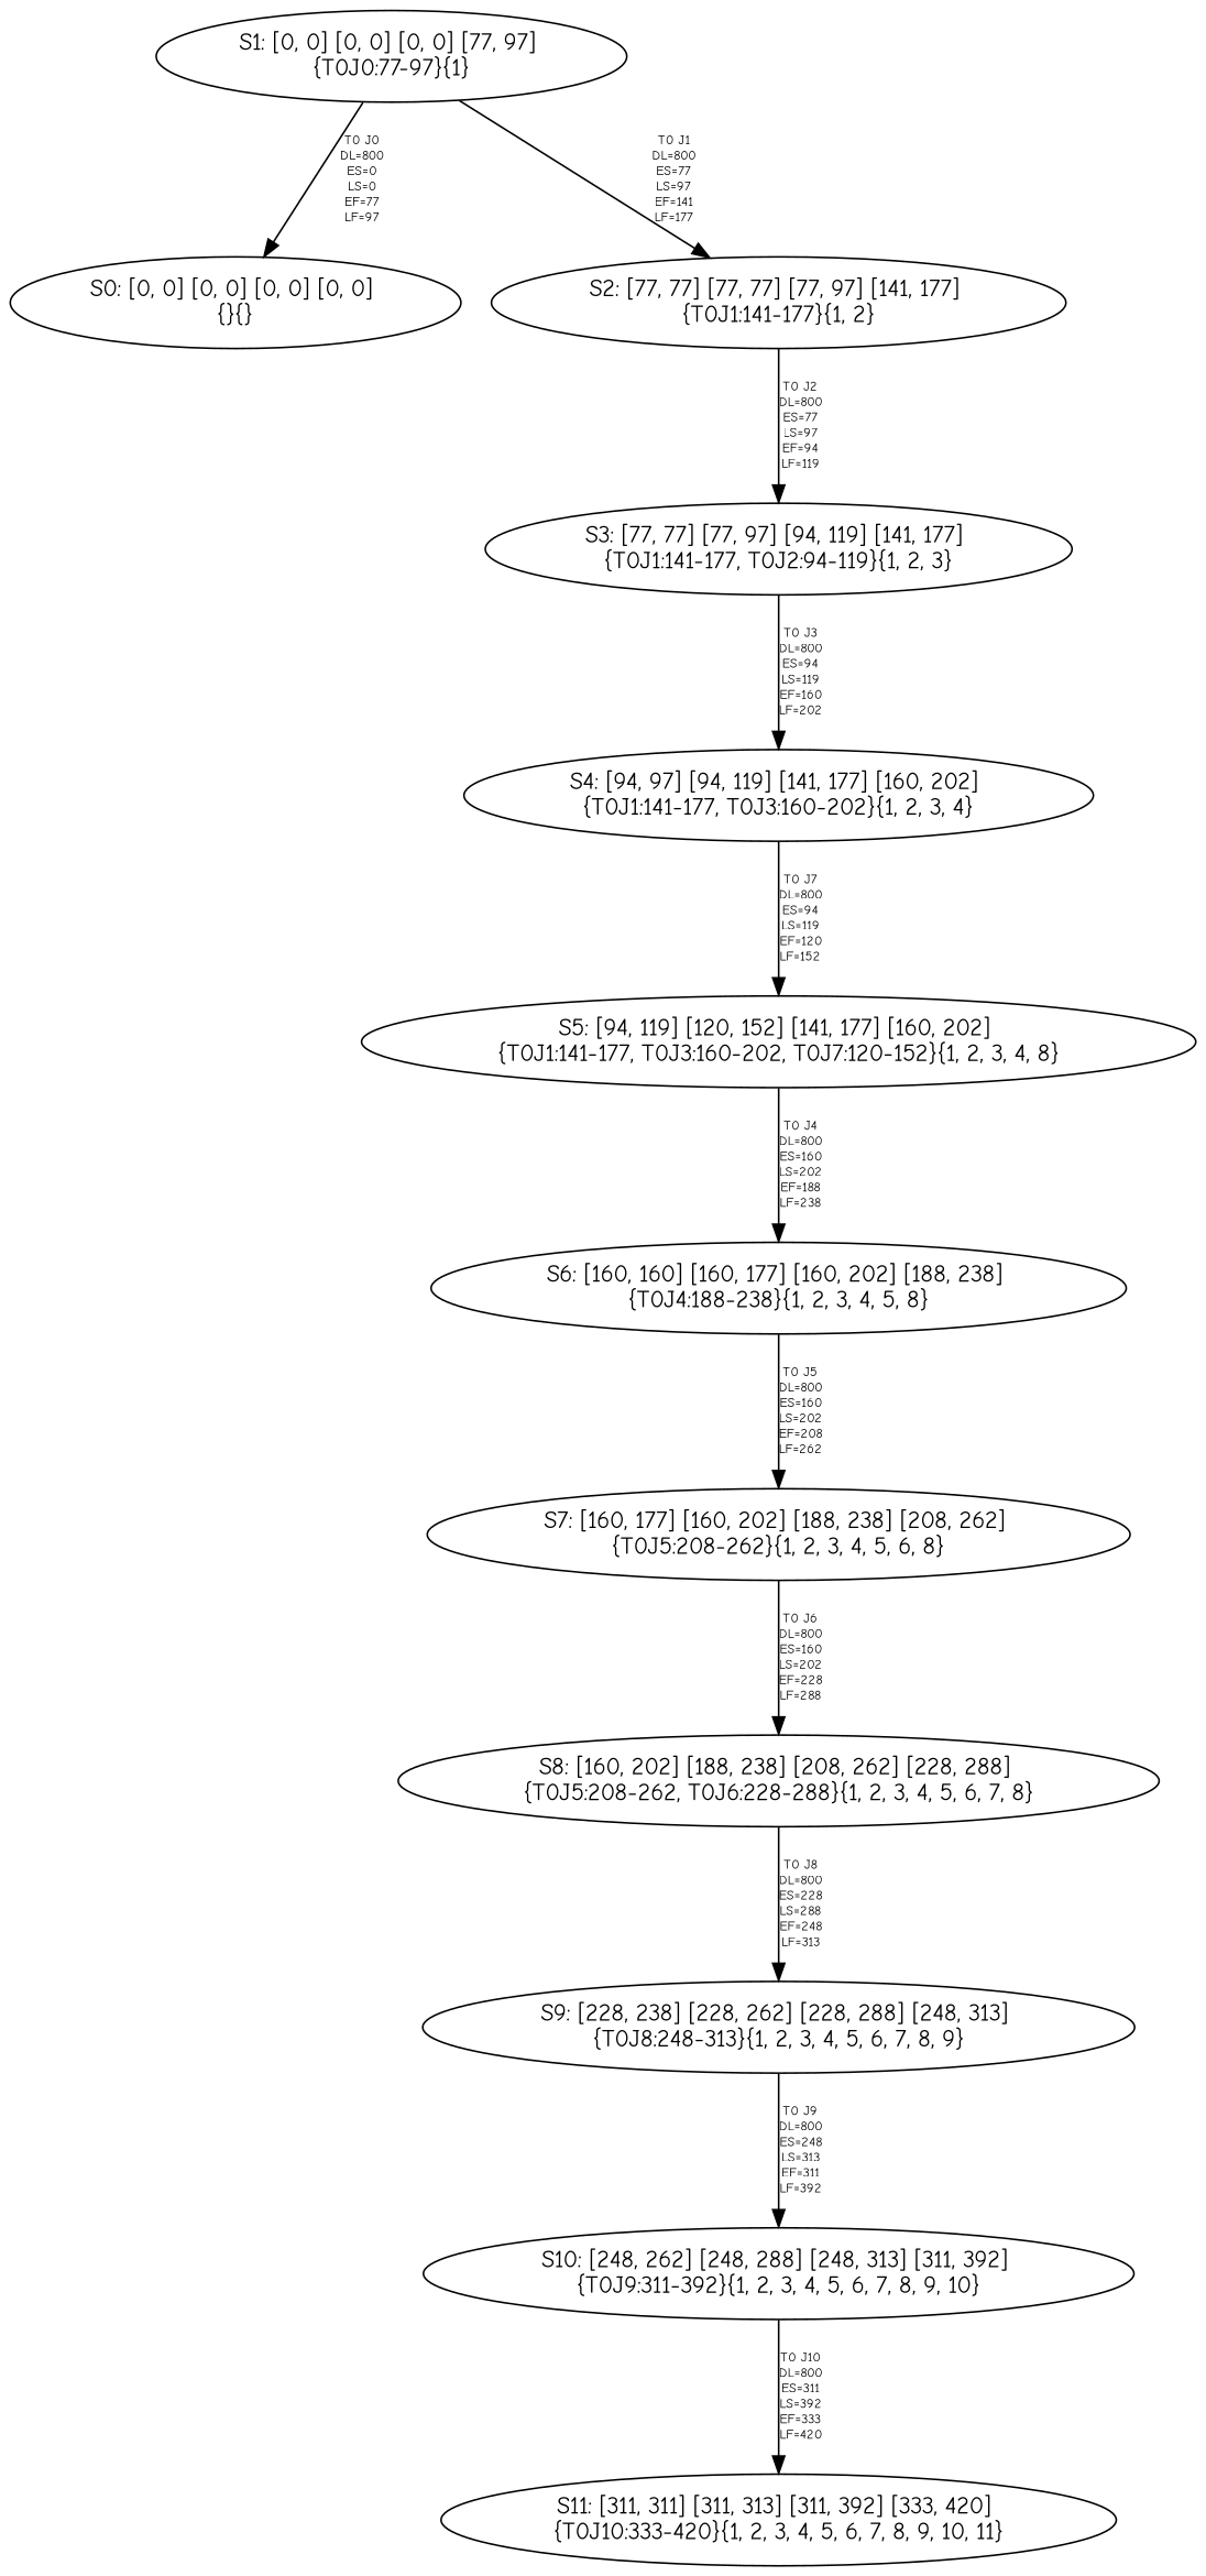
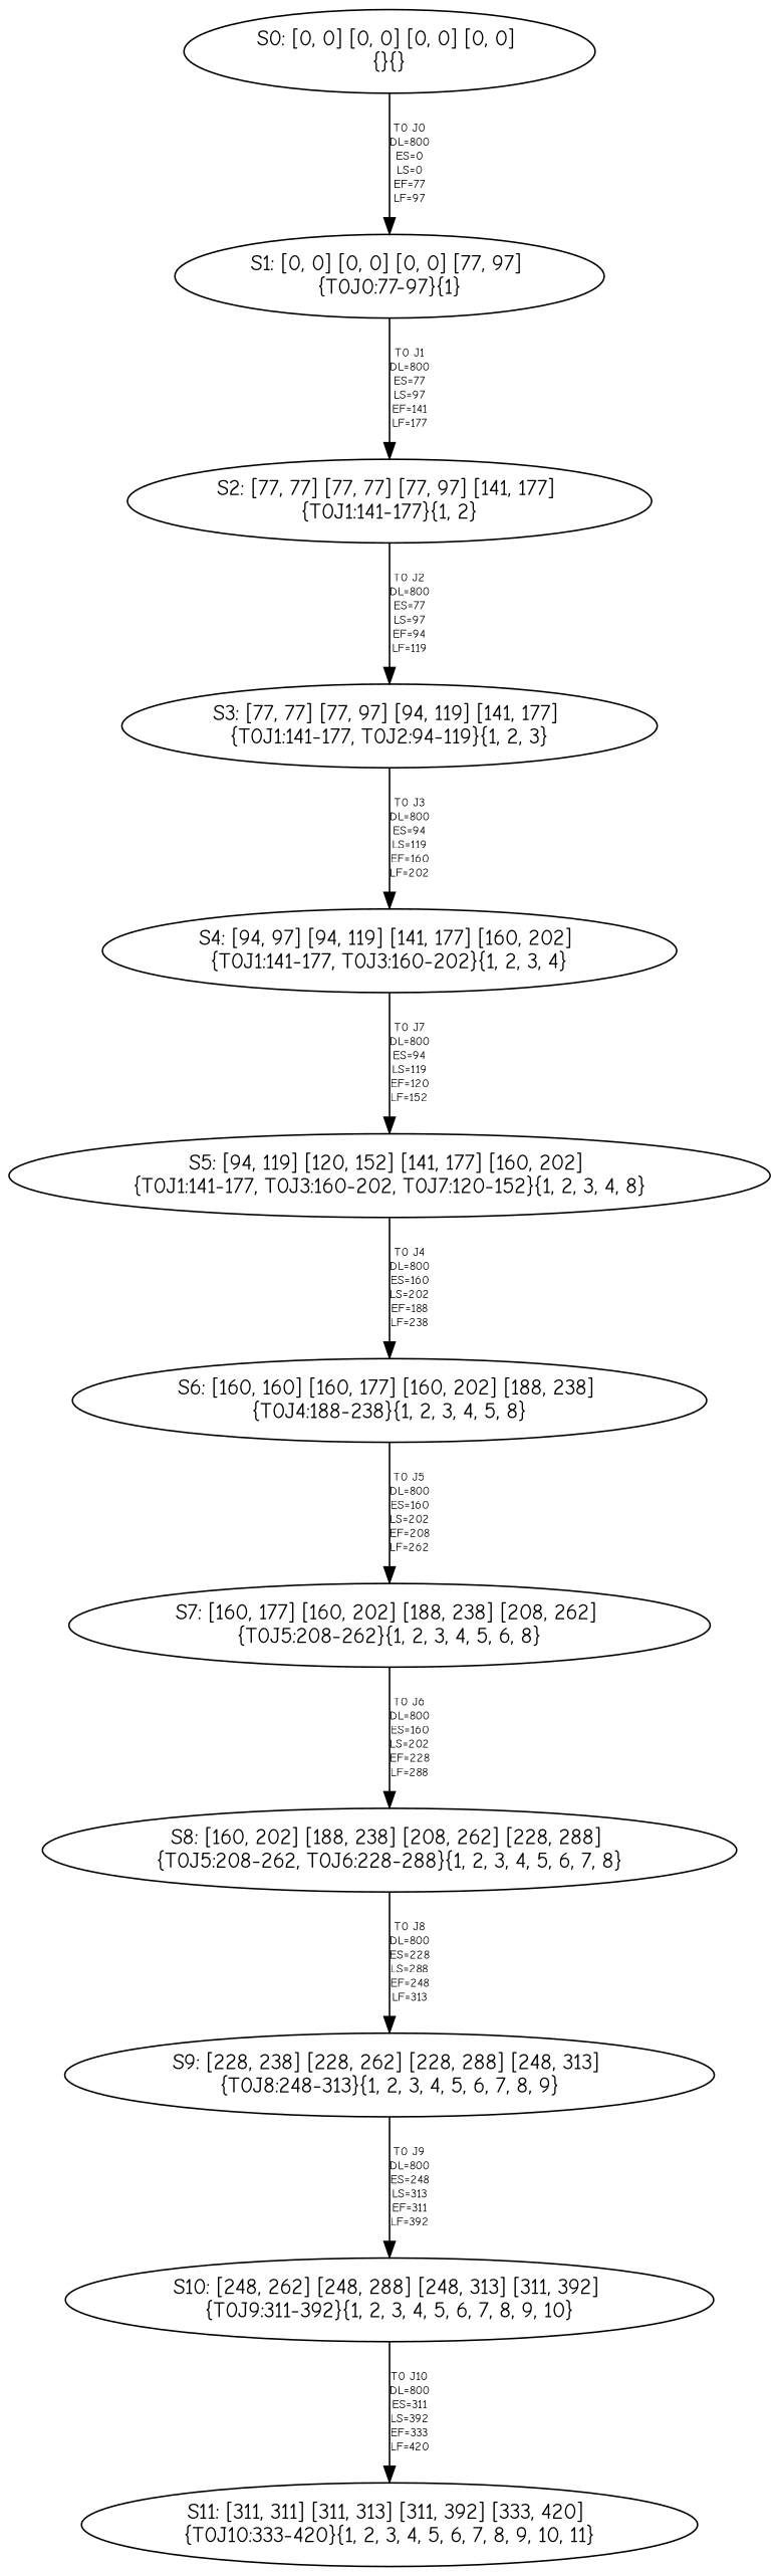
  digraph {
    fontname="Comic Neue"
    node [fontname="Comic Neue"]
    edge [fontsize=8 fontname="Comic Neue"]
    n1 [label="S0: [0, 0] [0, 0] [0, 0] [0, 0] \n{}{}"]
    n2 [label="S1: [0, 0] [0, 0] [0, 0] [77, 97] \n{T0J0:77-97}{1}"]
    n3 [label="S2: [77, 77] [77, 77] [77, 97] [141, 177] \n{T0J1:141-177}{1, 2}"]
    n4 [label="S3: [77, 77] [77, 97] [94, 119] [141, 177] \n{T0J1:141-177, T0J2:94-119}{1, 2, 3}"]
    n5 [label="S4: [94, 97] [94, 119] [141, 177] [160, 202] \n{T0J1:141-177, T0J3:160-202}{1, 2, 3, 4}"]
    n6 [label="S5: [94, 119] [120, 152] [141, 177] [160, 202] \n{T0J1:141-177, T0J3:160-202, T0J7:120-152}{1, 2, 3, 4, 8}"]
    n7 [label="S6: [160, 160] [160, 177] [160, 202] [188, 238] \n{T0J4:188-238}{1, 2, 3, 4, 5, 8}"]
    n8 [label="S7: [160, 177] [160, 202] [188, 238] [208, 262] \n{T0J5:208-262}{1, 2, 3, 4, 5, 6, 8}"]
    n9 [label="S8: [160, 202] [188, 238] [208, 262] [228, 288] \n{T0J5:208-262, T0J6:228-288}{1, 2, 3, 4, 5, 6, 7, 8}"]
    n10 [label="S9: [228, 238] [228, 262] [228, 288] [248, 313] \n{T0J8:248-313}{1, 2, 3, 4, 5, 6, 7, 8, 9}"]
    n11 [label="S10: [248, 262] [248, 288] [248, 313] [311, 392] \n{T0J9:311-392}{1, 2, 3, 4, 5, 6, 7, 8, 9, 10}"]
    n12 [label="S11: [311, 311] [311, 313] [311, 392] [333, 420] \n{T0J10:333-420}{1, 2, 3, 4, 5, 6, 7, 8, 9, 10, 11}"]
-   n2 -> n1 [label="T0 J0\nDL=800\nES=0\nLS=0\nEF=77\nLF=97"]
+   n1 -> n2 [label="T0 J0\nDL=800\nES=0\nLS=0\nEF=77\nLF=97"]
    n2 -> n3 [label="T0 J1\nDL=800\nES=77\nLS=97\nEF=141\nLF=177"]
    n3 -> n4 [label="T0 J2\nDL=800\nES=77\nLS=97\nEF=94\nLF=119"]
    n4 -> n5 [label="T0 J3\nDL=800\nES=94\nLS=119\nEF=160\nLF=202"]
    n5 -> n6 [label="T0 J7\nDL=800\nES=94\nLS=119\nEF=120\nLF=152"]
    n6 -> n7 [label="T0 J4\nDL=800\nES=160\nLS=202\nEF=188\nLF=238"]
    n7 -> n8 [label="T0 J5\nDL=800\nES=160\nLS=202\nEF=208\nLF=262"]
    n8 -> n9 [label="T0 J6\nDL=800\nES=160\nLS=202\nEF=228\nLF=288"]
    n9 -> n10 [label="T0 J8\nDL=800\nES=228\nLS=288\nEF=248\nLF=313"]
    n10 -> n11 [label="T0 J9\nDL=800\nES=248\nLS=313\nEF=311\nLF=392"]
    n11 -> n12 [label="T0 J10\nDL=800\nES=311\nLS=392\nEF=333\nLF=420"]
  }
